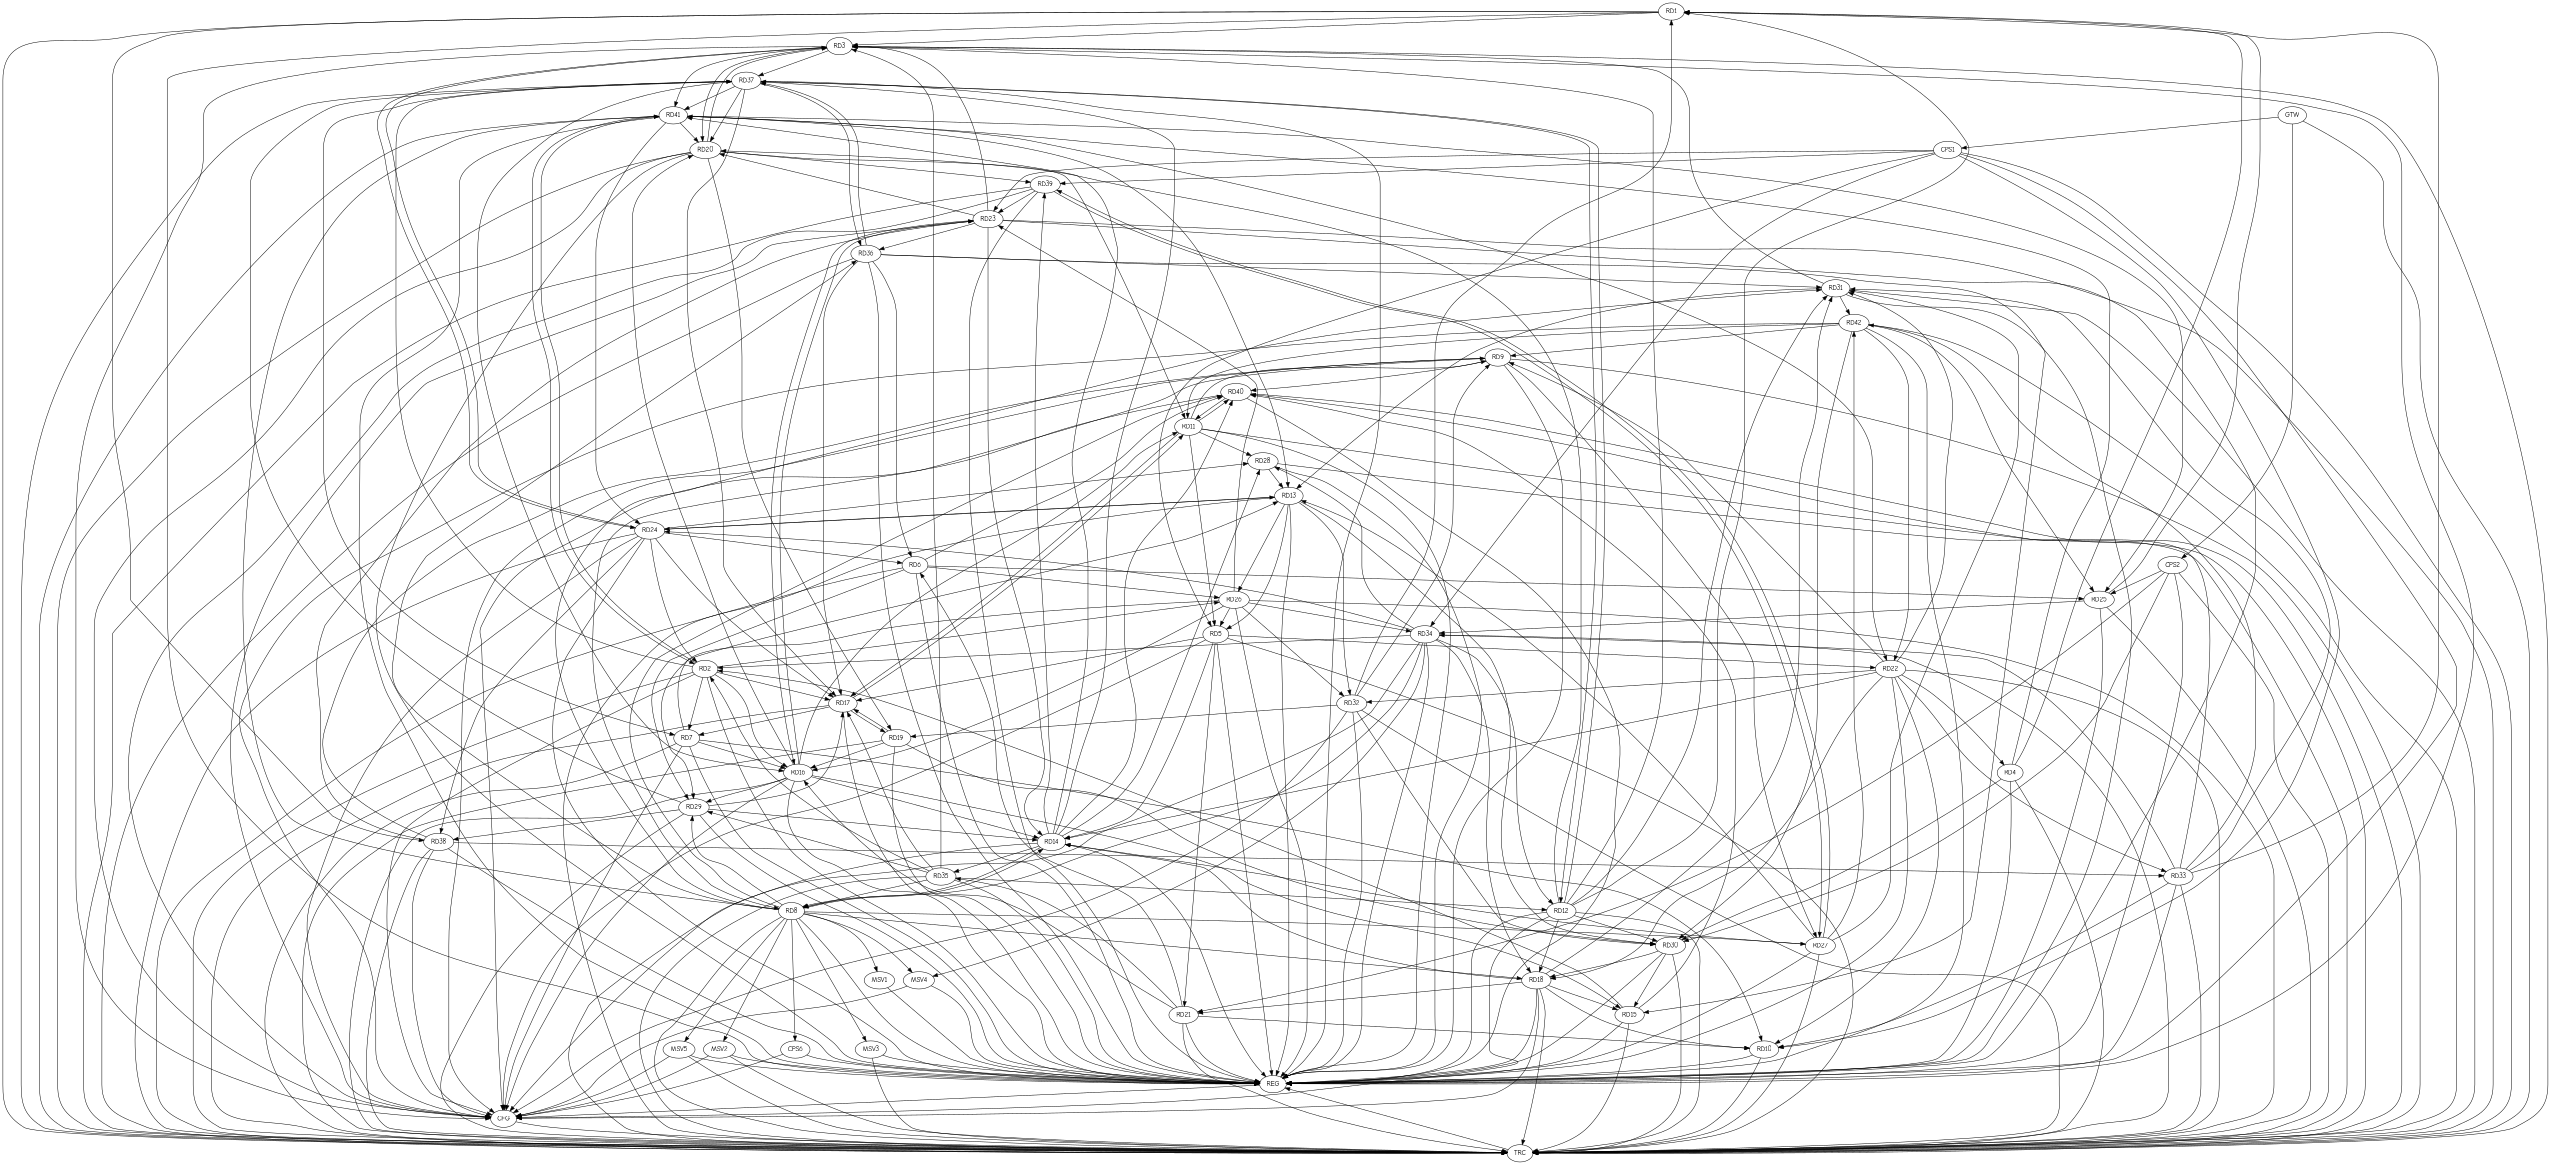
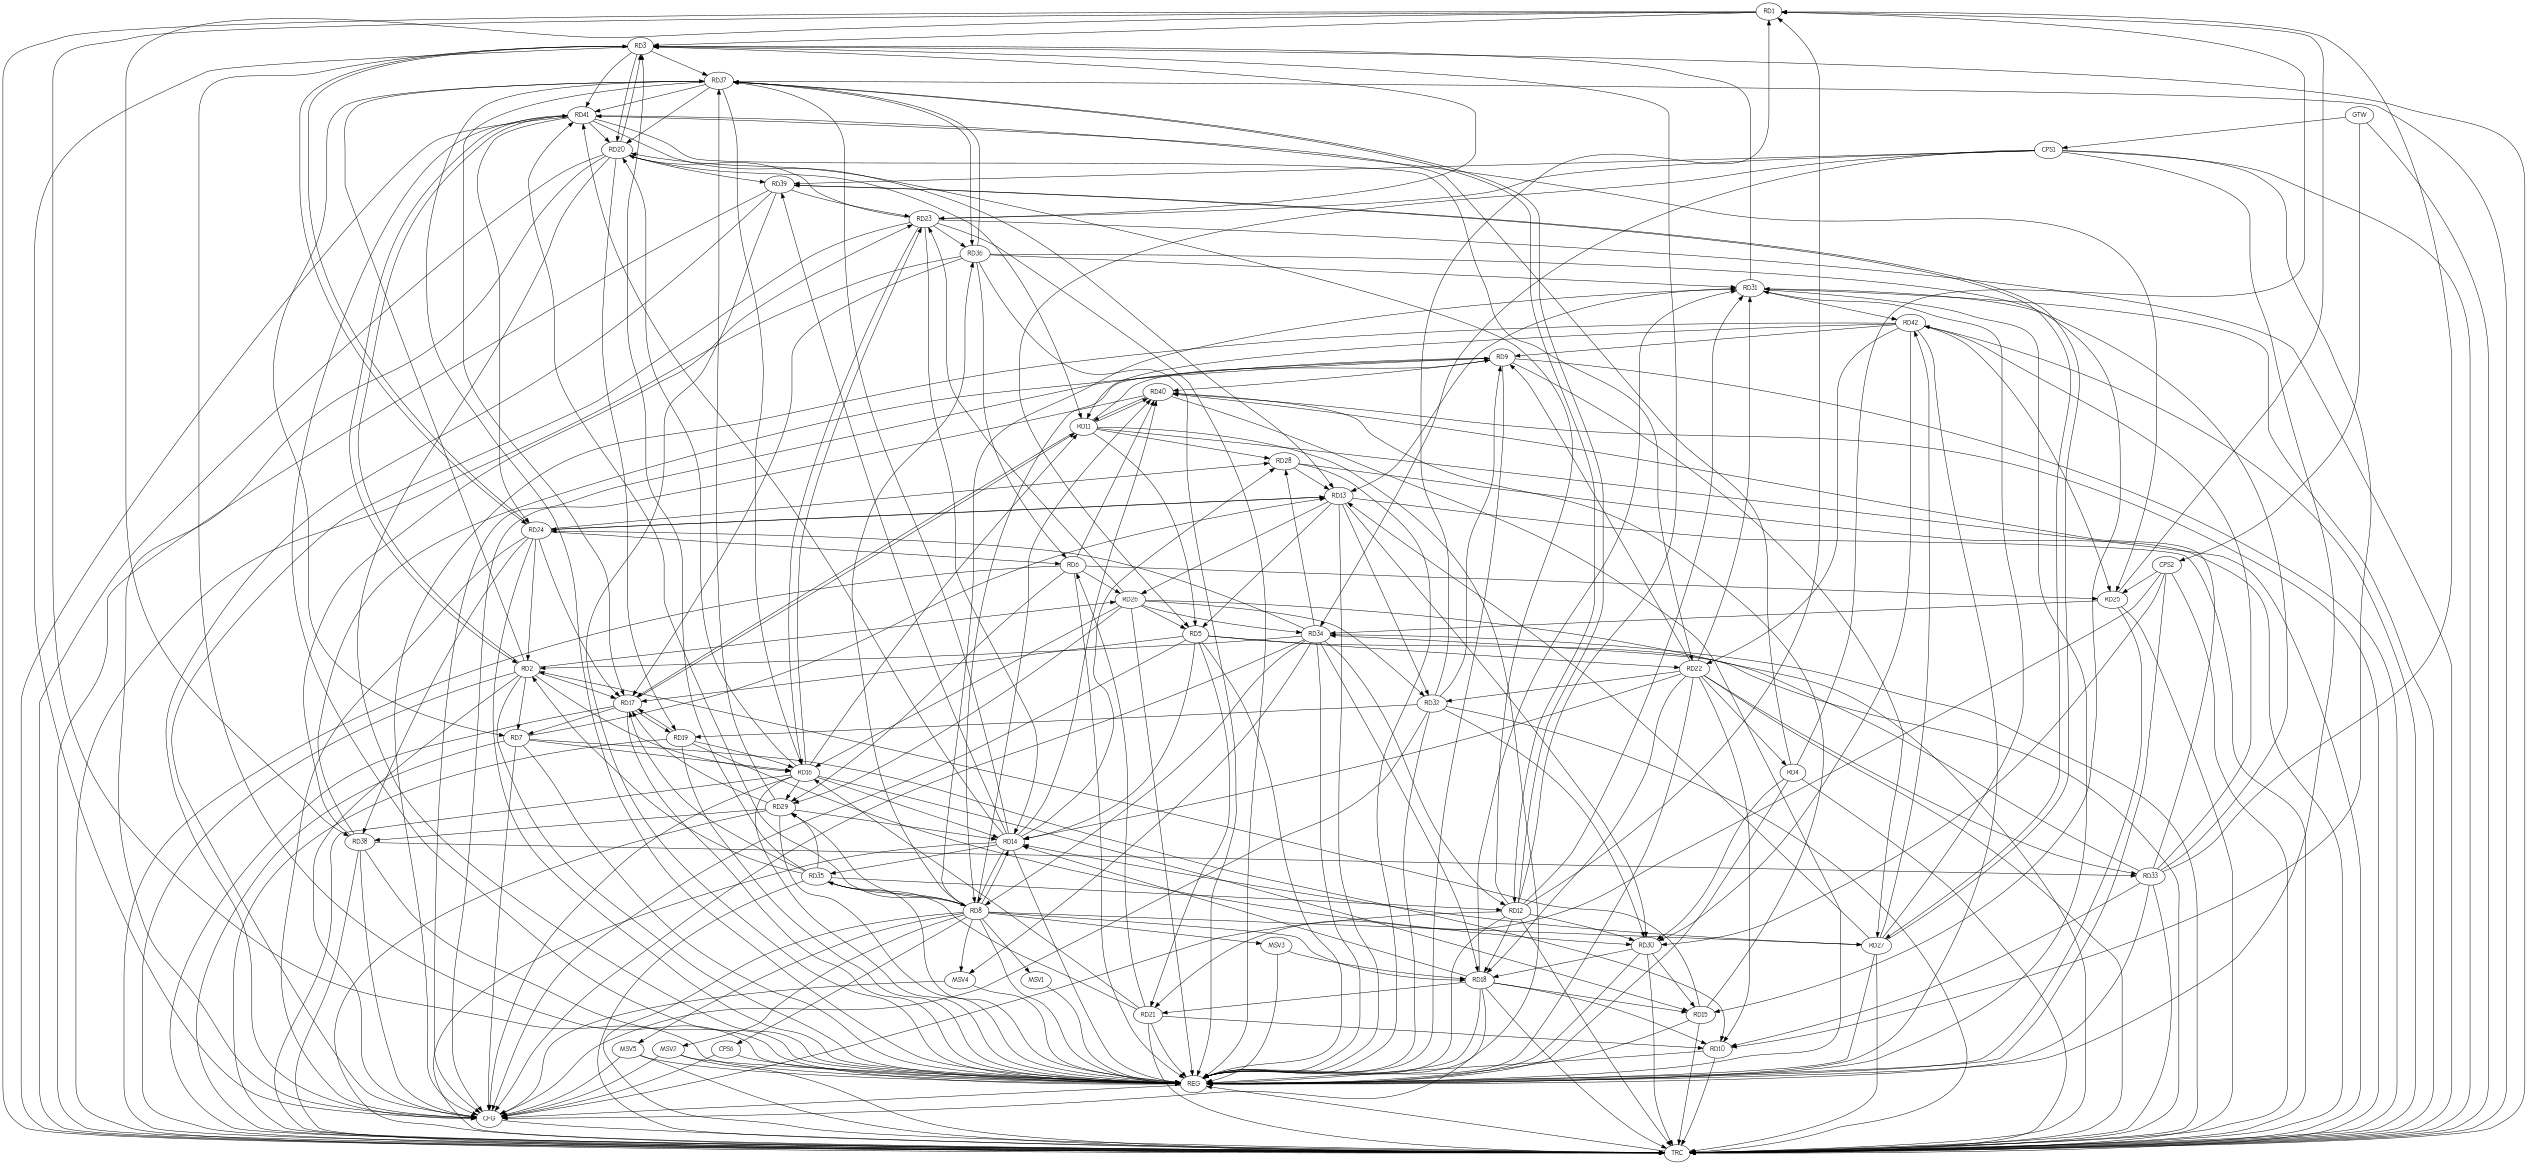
  strict digraph {
    fontname="Comic Neue"
    node [fontname="Comic Neue"]
    edge [fontname="Comic Neue"]
    n1 [label=RD1]
    n2 [label=RD3]
    n3 [label=RD38]
    n4 [label=REG]
    n5 [label=TRC]
    n6 [label=RD37]
    n7 [label=RD41]
    n8 [label=CFG]
    n9 [label=RD20]
    n10 [label=RD24]
    n11 [label=RD9]
    n12 [label=RD23]
    n13 [label=RD33]
    n14 [label=RD2]
    n15 [label=RD7]
    n16 [label=RD16]
    n17 [label=RD17]
    n18 [label=RD26]
    n19 [label=RD10]
    n20 [label=RD13]
    n21 [label=RD14]
    n22 [label=RD29]
    n23 [label=RD11]
    n24 [label=RD15]
    n25 [label=RD19]
    n26 [label=RD5]
    n27 [label=RD32]
    n28 [label=RD34]
    n29 [label=RD36]
    n30 [label=RD12]
    n31 [label=RD22]
    n32 [label=RD25]
    n33 [label=RD39]
    n34 [label=RD6]
    n35 [label=RD28]
    n36 [label=RD4]
    n37 [label=RD30]
    n38 [label=RD18]
    n39 [label=RD21]
    n40 [label=RD40]
    n41 [label=RD8]
    n42 [label=RD35]
    n43 [label=RD31]
    n44 [label=RD27]
    n45 [label=MSV1]
    n46 [label=MSV2]
    n47 [label=MSV3]
    n48 [label=MSV4]
    n49 [label=MSV5]
    n50 [label=CPS6]
    n51 [label=RD42]
    n52 [label=CPS1]
    n53 [label=CPS2]
    n54 [label=GTW]
    n1 -> n2
    n1 -> n3
    n1 -> n4
    n1 -> n5
    n2 -> n4
    n2 -> n5
    n2 -> n6
    n2 -> n7
    n2 -> n8
    n2 -> n9
    n2 -> n10
    n3 -> n4
    n3 -> n5
    n3 -> n8
    n3 -> n11
    n3 -> n12
    n3 -> n13
    n4 -> n8
    n5 -> n4
    n6 -> n4
    n6 -> n5
    n6 -> n7
    n6 -> n9
    n6 -> n15
    n6 -> n16
    n6 -> n17
    n6 -> n29
    n6 -> n30
    n7 -> n4
    n7 -> n5
    n7 -> n9
    n7 -> n10
    n7 -> n14
    n7 -> n20
    n7 -> n31
    n7 -> n32
    n8 -> n5
    n9 -> n2
    n9 -> n4
    n9 -> n5
    n9 -> n8
    n9 -> n23
    n9 -> n25
    n9 -> n33
    n10 -> n2
    n10 -> n3
    n10 -> n4
-   n10 -> n5
    n10 -> n8
    n10 -> n14
    n10 -> n17
    n10 -> n20
    n10 -> n34
    n10 -> n35
    n11 -> n4
    n11 -> n5
    n11 -> n8
    n11 -> n40
    n11 -> n41
    n11 -> n44
    n12 -> n2
    n12 -> n4
    n12 -> n5
    n12 -> n8
    n12 -> n9
    n12 -> n16
    n12 -> n21
    n12 -> n29
    n13 -> n1
    n13 -> n4
    n13 -> n5
    n13 -> n19
    n13 -> n28
    n13 -> n40
    n13 -> n43
    n13 -> n51
    n14 -> n4
    n14 -> n5
    n14 -> n6
    n14 -> n7
    n14 -> n8
    n14 -> n15
    n14 -> n16
    n14 -> n17
    n14 -> n18
    n15 -> n4
    n15 -> n5
    n15 -> n8
    n15 -> n16
    n15 -> n19
    n15 -> n20
    n16 -> n4
    n16 -> n5
    n16 -> n8
    n16 -> n9
    n16 -> n12
    n16 -> n21
    n16 -> n22
    n16 -> n23
    n16 -> n24
    n17 -> n4
    n17 -> n5
    n17 -> n15
    n17 -> n23
    n17 -> n25
    n18 -> n4
    n18 -> n5
    n18 -> n12
    n18 -> n16
    n18 -> n22
    n18 -> n26
    n18 -> n27
    n18 -> n28
    n19 -> n4
    n19 -> n5
    n20 -> n4
    n20 -> n5
    n20 -> n10
    n20 -> n18
    n20 -> n26
    n20 -> n27
    n20 -> n37
    n21 -> n4
    n21 -> n5
    n21 -> n6
    n21 -> n7
    n21 -> n33
    n21 -> n35
    n21 -> n40
    n21 -> n41
    n21 -> n42
    n22 -> n3
    n22 -> n4
    n22 -> n5
    n22 -> n6
    n22 -> n17
    n22 -> n21
    n23 -> n4
    n23 -> n5
    n23 -> n11
    n23 -> n17
    n23 -> n26
    n23 -> n35
    n23 -> n40
    n24 -> n4
    n24 -> n5
    n24 -> n14
    n24 -> n40
    n25 -> n4
    n25 -> n5
    n25 -> n16
    n25 -> n17
    n25 -> n37
    n26 -> n4
    n26 -> n5
    n26 -> n8
    n26 -> n17
    n26 -> n21
    n26 -> n31
    n26 -> n39
    n27 -> n1
    n27 -> n4
    n27 -> n5
    n27 -> n8
    n27 -> n11
    n27 -> n25
    n27 -> n37
    n28 -> n4
    n28 -> n5
    n28 -> n8
    n28 -> n10
    n28 -> n14
    n28 -> n30
    n28 -> n35
    n28 -> n38
    n28 -> n41
    n28 -> n48
    n29 -> n4
    n29 -> n5
    n29 -> n6
    n29 -> n17
    n29 -> n24
    n29 -> n34
    n29 -> n43
    n30 -> n1
    n30 -> n2
    n30 -> n4
    n30 -> n5
    n30 -> n6
    n30 -> n8
    n30 -> n9
    n30 -> n37
    n30 -> n38
    n30 -> n43
    n31 -> n4
    n31 -> n5
    n31 -> n11
    n31 -> n13
    n31 -> n19
    n31 -> n21
    n31 -> n27
    n31 -> n36
    n31 -> n38
    n31 -> n43
    n32 -> n1
    n32 -> n4
    n32 -> n5
    n32 -> n28
    n33 -> n4
    n33 -> n5
    n33 -> n8
    n33 -> n12
    n33 -> n44
    n34 -> n4
    n34 -> n5
    n34 -> n18
    n34 -> n22
    n34 -> n32
    n34 -> n40
    n35 -> n4
    n35 -> n5
    n35 -> n20
    n36 -> n1
    n36 -> n4
    n36 -> n5
    n36 -> n7
    n36 -> n37
    n37 -> n4
    n37 -> n5
    n37 -> n24
    n37 -> n38
    n38 -> n4
    n38 -> n5
    n38 -> n8
    n38 -> n19
    n38 -> n21
    n38 -> n24
    n38 -> n39
    n38 -> n43
    n39 -> n4
    n39 -> n5
    n39 -> n16
    n39 -> n19
    n39 -> n34
    n39 -> n42
    n40 -> n4
    n40 -> n5
    n40 -> n8
    n40 -> n23
    n41 -> n4
    n41 -> n5
    n41 -> n7
    n41 -> n21
    n41 -> n22
    n41 -> n29
    n41 -> n38
    n41 -> n40
    n41 -> n43
    n41 -> n44
    n41 -> n45
    n41 -> n46
    n41 -> n47
    n41 -> n48
    n41 -> n49
    n41 -> n50
    n42 -> n2
    n42 -> n4
    n42 -> n5
    n42 -> n14
    n42 -> n17
    n42 -> n22
    n42 -> n30
    n42 -> n41
    n43 -> n2
    n43 -> n4
    n43 -> n5
    n43 -> n20
    n43 -> n51
    n44 -> n4
    n44 -> n5
    n44 -> n20
    n44 -> n21
    n44 -> n33
    n44 -> n43
    n44 -> n51
    n45 -> n4
    n46 -> n4
    n46 -> n5
    n46 -> n8
    n47 -> n4
-   n47 -> n5
+   n47 -> n38
    n48 -> n4
    n48 -> n8
    n49 -> n4
    n49 -> n5
    n49 -> n8
    n50 -> n4
    n50 -> n8
    n51 -> n4
    n51 -> n5
    n51 -> n8
    n51 -> n11
    n51 -> n23
    n51 -> n31
    n51 -> n32
    n51 -> n37
    n52 -> n4
    n52 -> n5
    n52 -> n12
    n52 -> n19
    n52 -> n26
    n52 -> n28
    n52 -> n33
    n53 -> n4
    n53 -> n5
    n53 -> n32
    n53 -> n37
    n53 -> n39
    n54 -> n5
    n54 -> n52
    n54 -> n53
  }
